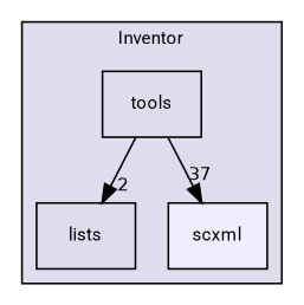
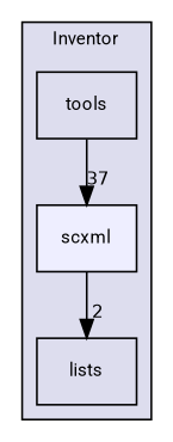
  digraph {
    compound=true
    fontname=Roboto
    node [fontname=Roboto fontsize=10 shape=box]
    edge [fontname=Roboto labeldistance=1.5 labelfontname=Helvetica labelfontsize=10]
    n1 [label=tools]
    n2 [label=lists]
    n3 [fillcolor="#eeeeff" label=scxml pencolor=black style=filled]
    subgraph cluster_1 {
      bgcolor="#ddddee"
      fontsize=10
      label=Inventor
      pencolor=black
      n1
      n2
      n3
    }
    n1 -> n3 [headlabel=37]
-   n1 -> n2 [headlabel=2]
+   n3 -> n2 [headlabel=2]
  }
